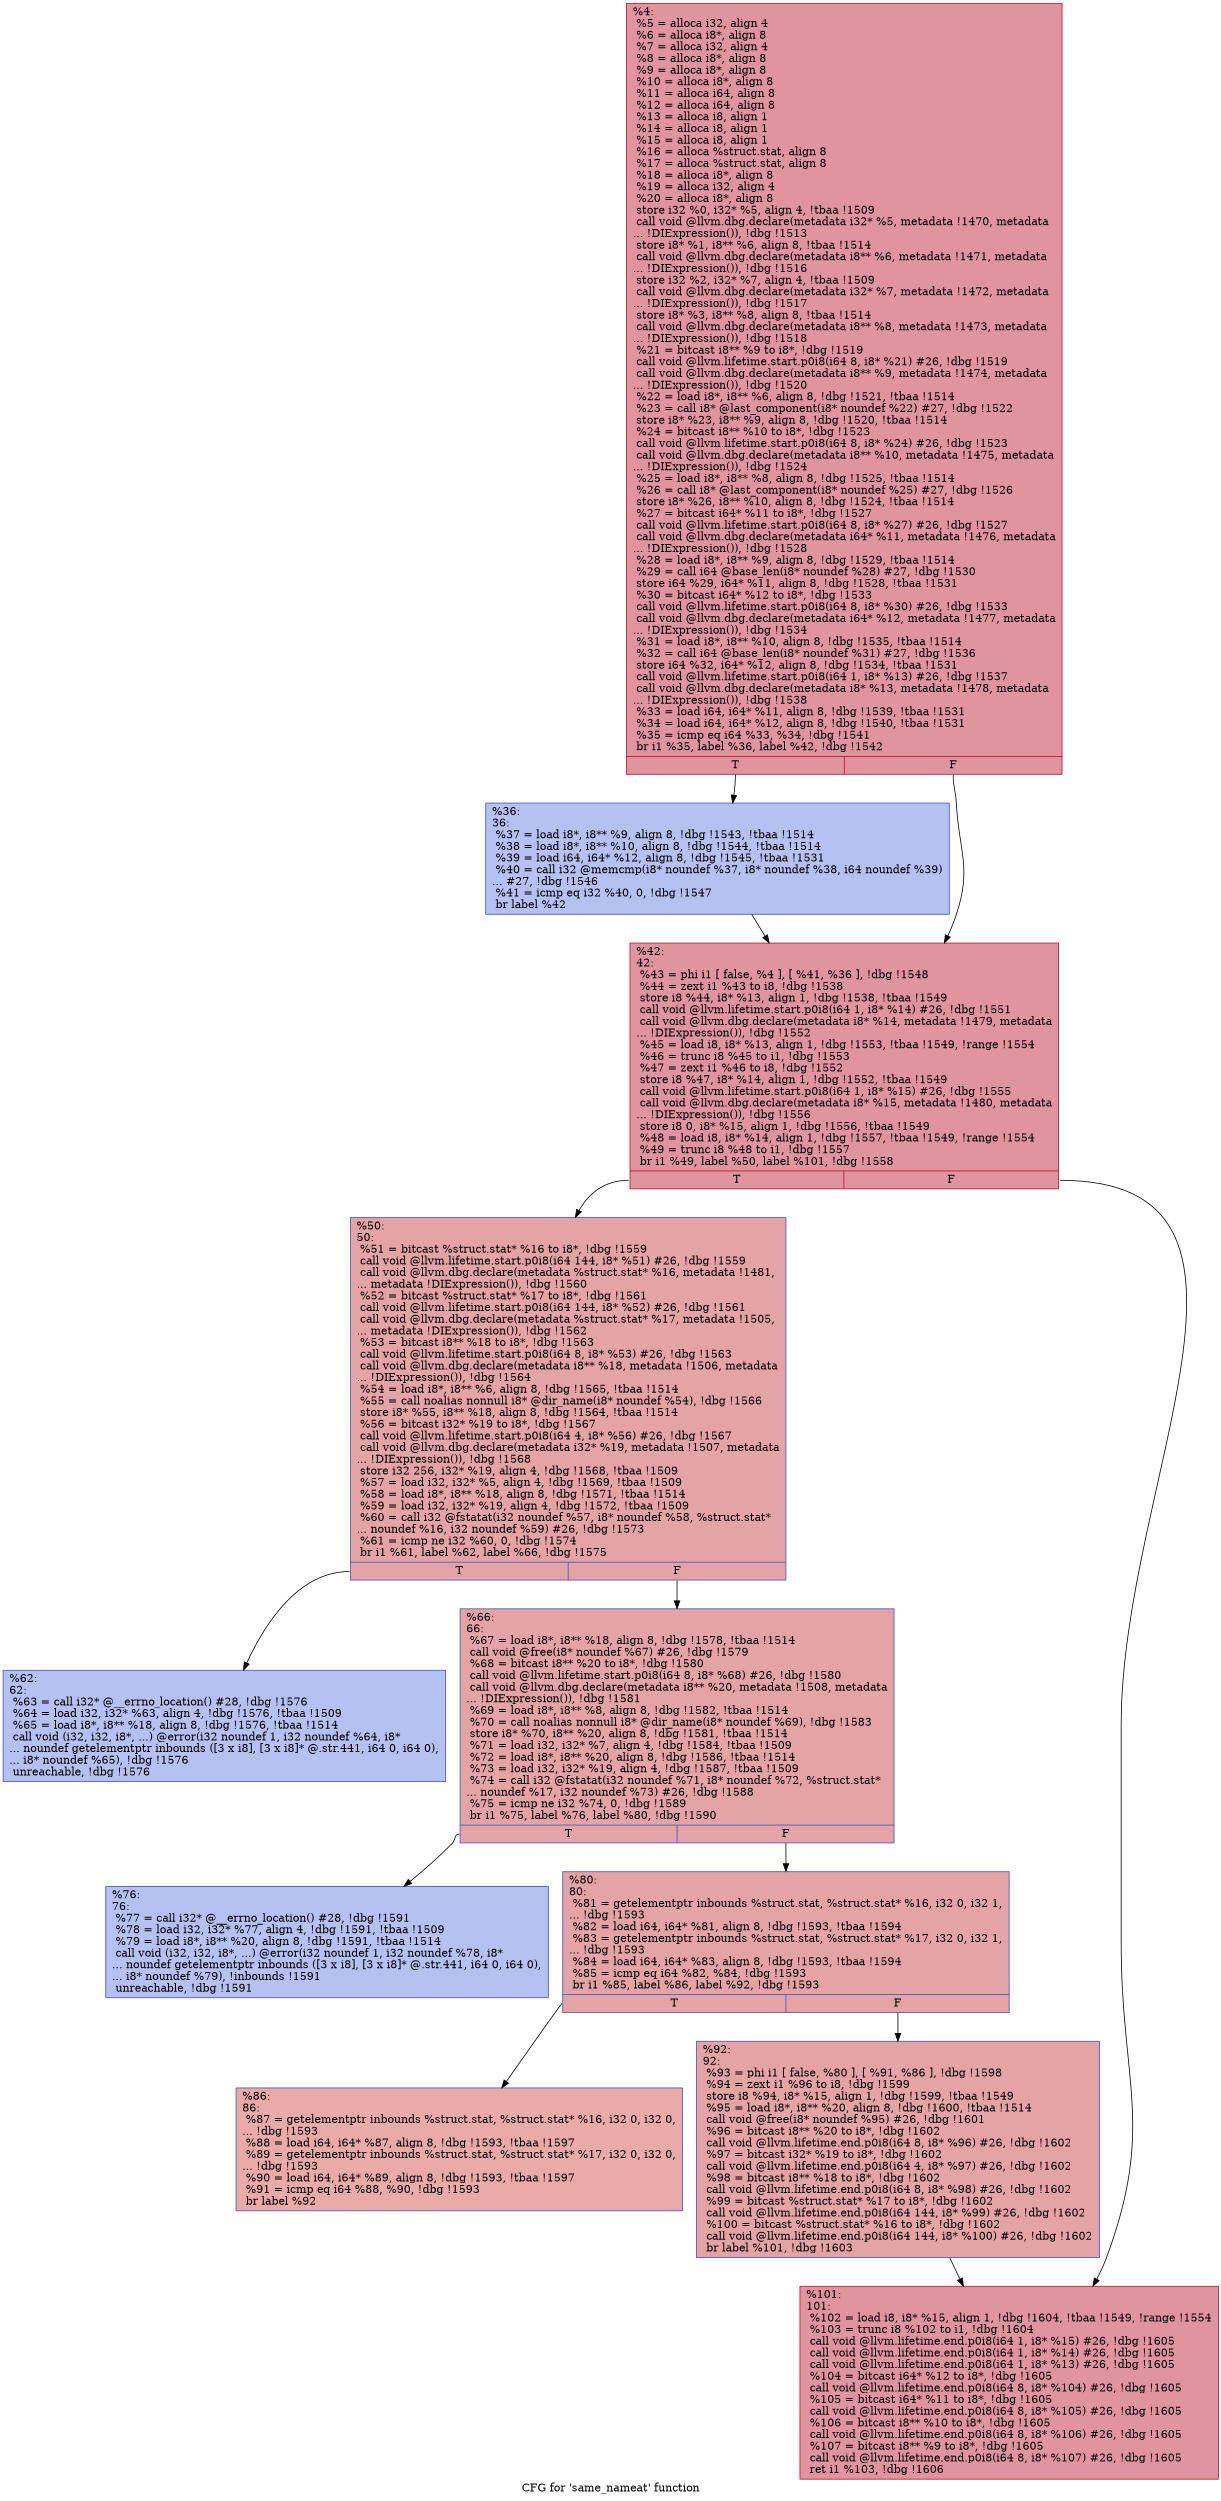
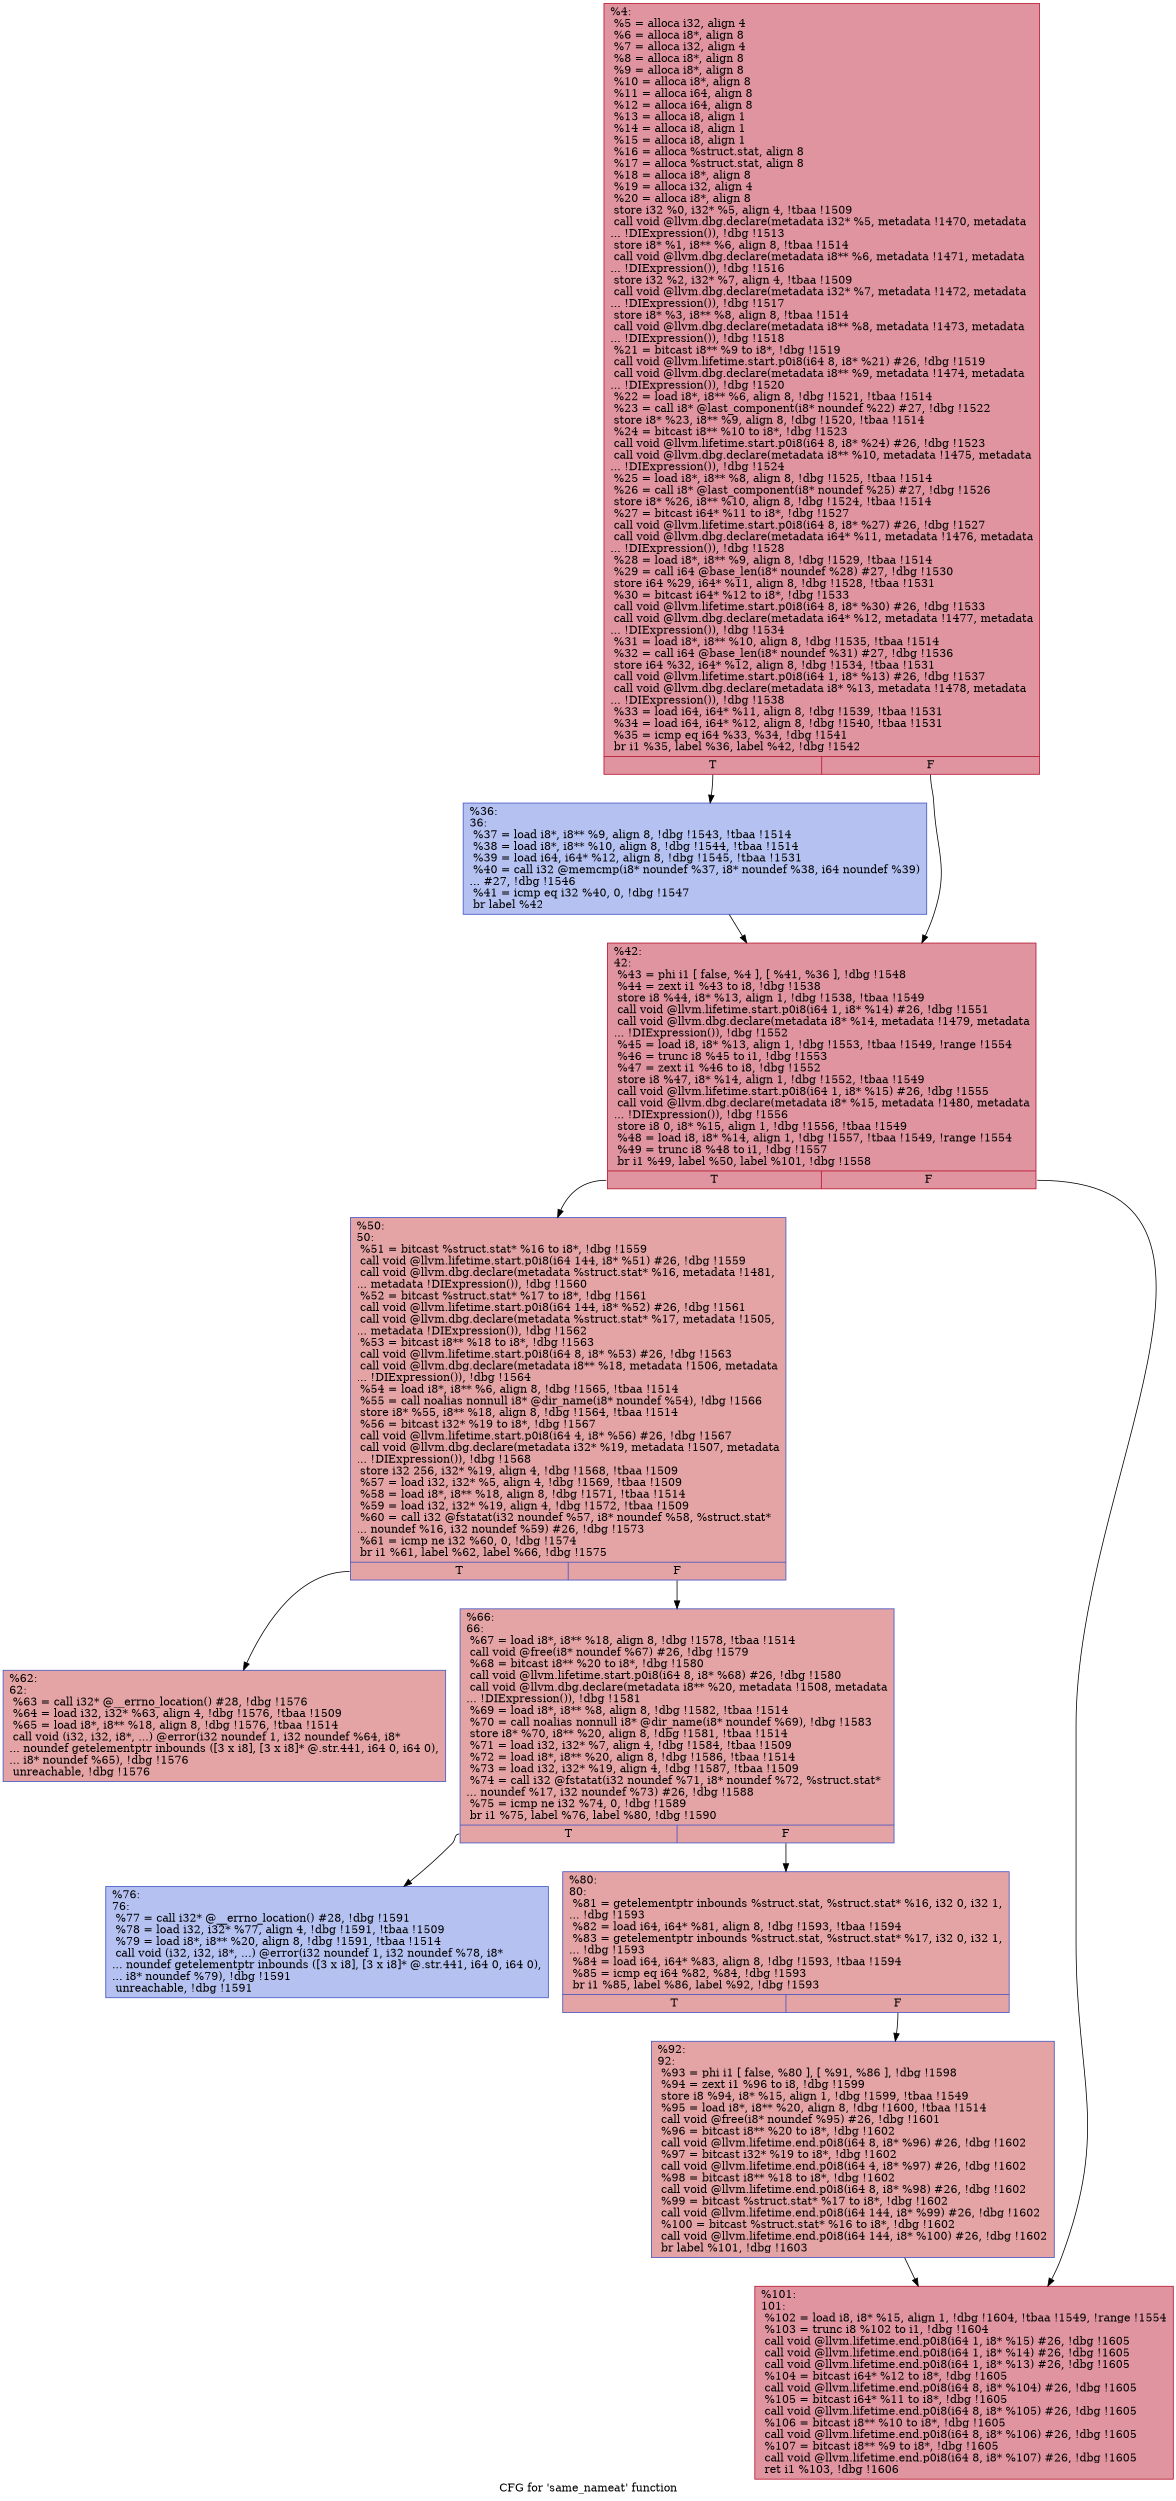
  digraph {
    label="CFG for 'same_nameat' function"
    node [color="#3d50c3ff" fillcolor="#c32e3170" shape=record style=filled]
    edge [tailport=s0]
    n1 [color="#b70d28ff" fillcolor="#b70d2870" label="{%4:\l  %5 = alloca i32, align 4\l  %6 = alloca i8*, align 8\l  %7 = alloca i32, align 4\l  %8 = alloca i8*, align 8\l  %9 = alloca i8*, align 8\l  %10 = alloca i8*, align 8\l  %11 = alloca i64, align 8\l  %12 = alloca i64, align 8\l  %13 = alloca i8, align 1\l  %14 = alloca i8, align 1\l  %15 = alloca i8, align 1\l  %16 = alloca %struct.stat, align 8\l  %17 = alloca %struct.stat, align 8\l  %18 = alloca i8*, align 8\l  %19 = alloca i32, align 4\l  %20 = alloca i8*, align 8\l  store i32 %0, i32* %5, align 4, !tbaa !1509\l  call void @llvm.dbg.declare(metadata i32* %5, metadata !1470, metadata\l... !DIExpression()), !dbg !1513\l  store i8* %1, i8** %6, align 8, !tbaa !1514\l  call void @llvm.dbg.declare(metadata i8** %6, metadata !1471, metadata\l... !DIExpression()), !dbg !1516\l  store i32 %2, i32* %7, align 4, !tbaa !1509\l  call void @llvm.dbg.declare(metadata i32* %7, metadata !1472, metadata\l... !DIExpression()), !dbg !1517\l  store i8* %3, i8** %8, align 8, !tbaa !1514\l  call void @llvm.dbg.declare(metadata i8** %8, metadata !1473, metadata\l... !DIExpression()), !dbg !1518\l  %21 = bitcast i8** %9 to i8*, !dbg !1519\l  call void @llvm.lifetime.start.p0i8(i64 8, i8* %21) #26, !dbg !1519\l  call void @llvm.dbg.declare(metadata i8** %9, metadata !1474, metadata\l... !DIExpression()), !dbg !1520\l  %22 = load i8*, i8** %6, align 8, !dbg !1521, !tbaa !1514\l  %23 = call i8* @last_component(i8* noundef %22) #27, !dbg !1522\l  store i8* %23, i8** %9, align 8, !dbg !1520, !tbaa !1514\l  %24 = bitcast i8** %10 to i8*, !dbg !1523\l  call void @llvm.lifetime.start.p0i8(i64 8, i8* %24) #26, !dbg !1523\l  call void @llvm.dbg.declare(metadata i8** %10, metadata !1475, metadata\l... !DIExpression()), !dbg !1524\l  %25 = load i8*, i8** %8, align 8, !dbg !1525, !tbaa !1514\l  %26 = call i8* @last_component(i8* noundef %25) #27, !dbg !1526\l  store i8* %26, i8** %10, align 8, !dbg !1524, !tbaa !1514\l  %27 = bitcast i64* %11 to i8*, !dbg !1527\l  call void @llvm.lifetime.start.p0i8(i64 8, i8* %27) #26, !dbg !1527\l  call void @llvm.dbg.declare(metadata i64* %11, metadata !1476, metadata\l... !DIExpression()), !dbg !1528\l  %28 = load i8*, i8** %9, align 8, !dbg !1529, !tbaa !1514\l  %29 = call i64 @base_len(i8* noundef %28) #27, !dbg !1530\l  store i64 %29, i64* %11, align 8, !dbg !1528, !tbaa !1531\l  %30 = bitcast i64* %12 to i8*, !dbg !1533\l  call void @llvm.lifetime.start.p0i8(i64 8, i8* %30) #26, !dbg !1533\l  call void @llvm.dbg.declare(metadata i64* %12, metadata !1477, metadata\l... !DIExpression()), !dbg !1534\l  %31 = load i8*, i8** %10, align 8, !dbg !1535, !tbaa !1514\l  %32 = call i64 @base_len(i8* noundef %31) #27, !dbg !1536\l  store i64 %32, i64* %12, align 8, !dbg !1534, !tbaa !1531\l  call void @llvm.lifetime.start.p0i8(i64 1, i8* %13) #26, !dbg !1537\l  call void @llvm.dbg.declare(metadata i8* %13, metadata !1478, metadata\l... !DIExpression()), !dbg !1538\l  %33 = load i64, i64* %11, align 8, !dbg !1539, !tbaa !1531\l  %34 = load i64, i64* %12, align 8, !dbg !1540, !tbaa !1531\l  %35 = icmp eq i64 %33, %34, !dbg !1541\l  br i1 %35, label %36, label %42, !dbg !1542\l|{<s0>T|<s1>F}}"]
    n2 [fillcolor="#5572df70" label="{%36:\l36:                                               \l  %37 = load i8*, i8** %9, align 8, !dbg !1543, !tbaa !1514\l  %38 = load i8*, i8** %10, align 8, !dbg !1544, !tbaa !1514\l  %39 = load i64, i64* %12, align 8, !dbg !1545, !tbaa !1531\l  %40 = call i32 @memcmp(i8* noundef %37, i8* noundef %38, i64 noundef %39)\l... #27, !dbg !1546\l  %41 = icmp eq i32 %40, 0, !dbg !1547\l  br label %42\l}"]
    n3 [color="#b70d28ff" fillcolor="#b70d2870" label="{%42:\l42:                                               \l  %43 = phi i1 [ false, %4 ], [ %41, %36 ], !dbg !1548\l  %44 = zext i1 %43 to i8, !dbg !1538\l  store i8 %44, i8* %13, align 1, !dbg !1538, !tbaa !1549\l  call void @llvm.lifetime.start.p0i8(i64 1, i8* %14) #26, !dbg !1551\l  call void @llvm.dbg.declare(metadata i8* %14, metadata !1479, metadata\l... !DIExpression()), !dbg !1552\l  %45 = load i8, i8* %13, align 1, !dbg !1553, !tbaa !1549, !range !1554\l  %46 = trunc i8 %45 to i1, !dbg !1553\l  %47 = zext i1 %46 to i8, !dbg !1552\l  store i8 %47, i8* %14, align 1, !dbg !1552, !tbaa !1549\l  call void @llvm.lifetime.start.p0i8(i64 1, i8* %15) #26, !dbg !1555\l  call void @llvm.dbg.declare(metadata i8* %15, metadata !1480, metadata\l... !DIExpression()), !dbg !1556\l  store i8 0, i8* %15, align 1, !dbg !1556, !tbaa !1549\l  %48 = load i8, i8* %14, align 1, !dbg !1557, !tbaa !1549, !range !1554\l  %49 = trunc i8 %48 to i1, !dbg !1557\l  br i1 %49, label %50, label %101, !dbg !1558\l|{<s0>T|<s1>F}}"]
    n4 [label="{%50:\l50:                                               \l  %51 = bitcast %struct.stat* %16 to i8*, !dbg !1559\l  call void @llvm.lifetime.start.p0i8(i64 144, i8* %51) #26, !dbg !1559\l  call void @llvm.dbg.declare(metadata %struct.stat* %16, metadata !1481,\l... metadata !DIExpression()), !dbg !1560\l  %52 = bitcast %struct.stat* %17 to i8*, !dbg !1561\l  call void @llvm.lifetime.start.p0i8(i64 144, i8* %52) #26, !dbg !1561\l  call void @llvm.dbg.declare(metadata %struct.stat* %17, metadata !1505,\l... metadata !DIExpression()), !dbg !1562\l  %53 = bitcast i8** %18 to i8*, !dbg !1563\l  call void @llvm.lifetime.start.p0i8(i64 8, i8* %53) #26, !dbg !1563\l  call void @llvm.dbg.declare(metadata i8** %18, metadata !1506, metadata\l... !DIExpression()), !dbg !1564\l  %54 = load i8*, i8** %6, align 8, !dbg !1565, !tbaa !1514\l  %55 = call noalias nonnull i8* @dir_name(i8* noundef %54), !dbg !1566\l  store i8* %55, i8** %18, align 8, !dbg !1564, !tbaa !1514\l  %56 = bitcast i32* %19 to i8*, !dbg !1567\l  call void @llvm.lifetime.start.p0i8(i64 4, i8* %56) #26, !dbg !1567\l  call void @llvm.dbg.declare(metadata i32* %19, metadata !1507, metadata\l... !DIExpression()), !dbg !1568\l  store i32 256, i32* %19, align 4, !dbg !1568, !tbaa !1509\l  %57 = load i32, i32* %5, align 4, !dbg !1569, !tbaa !1509\l  %58 = load i8*, i8** %18, align 8, !dbg !1571, !tbaa !1514\l  %59 = load i32, i32* %19, align 4, !dbg !1572, !tbaa !1509\l  %60 = call i32 @fstatat(i32 noundef %57, i8* noundef %58, %struct.stat*\l... noundef %16, i32 noundef %59) #26, !dbg !1573\l  %61 = icmp ne i32 %60, 0, !dbg !1574\l  br i1 %61, label %62, label %66, !dbg !1575\l|{<s0>T|<s1>F}}"]
    n5 [color="#b70d28ff" fillcolor="#b70d2870" label="{%101:\l101:                                              \l  %102 = load i8, i8* %15, align 1, !dbg !1604, !tbaa !1549, !range !1554\l  %103 = trunc i8 %102 to i1, !dbg !1604\l  call void @llvm.lifetime.end.p0i8(i64 1, i8* %15) #26, !dbg !1605\l  call void @llvm.lifetime.end.p0i8(i64 1, i8* %14) #26, !dbg !1605\l  call void @llvm.lifetime.end.p0i8(i64 1, i8* %13) #26, !dbg !1605\l  %104 = bitcast i64* %12 to i8*, !dbg !1605\l  call void @llvm.lifetime.end.p0i8(i64 8, i8* %104) #26, !dbg !1605\l  %105 = bitcast i64* %11 to i8*, !dbg !1605\l  call void @llvm.lifetime.end.p0i8(i64 8, i8* %105) #26, !dbg !1605\l  %106 = bitcast i8** %10 to i8*, !dbg !1605\l  call void @llvm.lifetime.end.p0i8(i64 8, i8* %106) #26, !dbg !1605\l  %107 = bitcast i8** %9 to i8*, !dbg !1605\l  call void @llvm.lifetime.end.p0i8(i64 8, i8* %107) #26, !dbg !1605\l  ret i1 %103, !dbg !1606\l}"]
-   n6 [fillcolor="#5572df70" label="{%62:\l62:                                               \l  %63 = call i32* @__errno_location() #28, !dbg !1576\l  %64 = load i32, i32* %63, align 4, !dbg !1576, !tbaa !1509\l  %65 = load i8*, i8** %18, align 8, !dbg !1576, !tbaa !1514\l  call void (i32, i32, i8*, ...) @error(i32 noundef 1, i32 noundef %64, i8*\l... noundef getelementptr inbounds ([3 x i8], [3 x i8]* @.str.441, i64 0, i64 0),\l... i8* noundef %65), !dbg !1576\l  unreachable, !dbg !1576\l}"]
+   n6 [label="{%62:\l62:                                               \l  %63 = call i32* @__errno_location() #28, !dbg !1576\l  %64 = load i32, i32* %63, align 4, !dbg !1576, !tbaa !1509\l  %65 = load i8*, i8** %18, align 8, !dbg !1576, !tbaa !1514\l  call void (i32, i32, i8*, ...) @error(i32 noundef 1, i32 noundef %64, i8*\l... noundef getelementptr inbounds ([3 x i8], [3 x i8]* @.str.441, i64 0, i64 0),\l... i8* noundef %65), !dbg !1576\l  unreachable, !dbg !1576\l}"]
    n7 [label="{%66:\l66:                                               \l  %67 = load i8*, i8** %18, align 8, !dbg !1578, !tbaa !1514\l  call void @free(i8* noundef %67) #26, !dbg !1579\l  %68 = bitcast i8** %20 to i8*, !dbg !1580\l  call void @llvm.lifetime.start.p0i8(i64 8, i8* %68) #26, !dbg !1580\l  call void @llvm.dbg.declare(metadata i8** %20, metadata !1508, metadata\l... !DIExpression()), !dbg !1581\l  %69 = load i8*, i8** %8, align 8, !dbg !1582, !tbaa !1514\l  %70 = call noalias nonnull i8* @dir_name(i8* noundef %69), !dbg !1583\l  store i8* %70, i8** %20, align 8, !dbg !1581, !tbaa !1514\l  %71 = load i32, i32* %7, align 4, !dbg !1584, !tbaa !1509\l  %72 = load i8*, i8** %20, align 8, !dbg !1586, !tbaa !1514\l  %73 = load i32, i32* %19, align 4, !dbg !1587, !tbaa !1509\l  %74 = call i32 @fstatat(i32 noundef %71, i8* noundef %72, %struct.stat*\l... noundef %17, i32 noundef %73) #26, !dbg !1588\l  %75 = icmp ne i32 %74, 0, !dbg !1589\l  br i1 %75, label %76, label %80, !dbg !1590\l|{<s0>T|<s1>F}}"]
-   n8 [fillcolor="#5572df70" label="{%76:\l76:                                               \l  %77 = call i32* @__errno_location() #28, !dbg !1591\l  %78 = load i32, i32* %77, align 4, !dbg !1591, !tbaa !1509\l  %79 = load i8*, i8** %20, align 8, !dbg !1591, !tbaa !1514\l  call void (i32, i32, i8*, ...) @error(i32 noundef 1, i32 noundef %78, i8*\l... noundef getelementptr inbounds ([3 x i8], [3 x i8]* @.str.441, i64 0, i64 0),\l... i8* noundef %79), !inbounds !1591\l  unreachable, !dbg !1591\l}"]
+   n8 [fillcolor="#5572df70" label="{%76:\l76:                                               \l  %77 = call i32* @__errno_location() #28, !dbg !1591\l  %78 = load i32, i32* %77, align 4, !dbg !1591, !tbaa !1509\l  %79 = load i8*, i8** %20, align 8, !dbg !1591, !tbaa !1514\l  call void (i32, i32, i8*, ...) @error(i32 noundef 1, i32 noundef %78, i8*\l... noundef getelementptr inbounds ([3 x i8], [3 x i8]* @.str.441, i64 0, i64 0),\l... i8* noundef %79), !dbg !1591\l  unreachable, !dbg !1591\l}"]
    n9 [label="{%80:\l80:                                               \l  %81 = getelementptr inbounds %struct.stat, %struct.stat* %16, i32 0, i32 1,\l... !dbg !1593\l  %82 = load i64, i64* %81, align 8, !dbg !1593, !tbaa !1594\l  %83 = getelementptr inbounds %struct.stat, %struct.stat* %17, i32 0, i32 1,\l... !dbg !1593\l  %84 = load i64, i64* %83, align 8, !dbg !1593, !tbaa !1594\l  %85 = icmp eq i64 %82, %84, !dbg !1593\l  br i1 %85, label %86, label %92, !dbg !1593\l|{<s0>T|<s1>F}}"]
-   n10 [fillcolor="#cc403a70" label="{%86:\l86:                                               \l  %87 = getelementptr inbounds %struct.stat, %struct.stat* %16, i32 0, i32 0,\l... !dbg !1593\l  %88 = load i64, i64* %87, align 8, !dbg !1593, !tbaa !1597\l  %89 = getelementptr inbounds %struct.stat, %struct.stat* %17, i32 0, i32 0,\l... !dbg !1593\l  %90 = load i64, i64* %89, align 8, !dbg !1593, !tbaa !1597\l  %91 = icmp eq i64 %88, %90, !dbg !1593\l  br label %92\l}"]
    n11 [label="{%92:\l92:                                               \l  %93 = phi i1 [ false, %80 ], [ %91, %86 ], !dbg !1598\l  %94 = zext i1 %96 to i8, !dbg !1599\l  store i8 %94, i8* %15, align 1, !dbg !1599, !tbaa !1549\l  %95 = load i8*, i8** %20, align 8, !dbg !1600, !tbaa !1514\l  call void @free(i8* noundef %95) #26, !dbg !1601\l  %96 = bitcast i8** %20 to i8*, !dbg !1602\l  call void @llvm.lifetime.end.p0i8(i64 8, i8* %96) #26, !dbg !1602\l  %97 = bitcast i32* %19 to i8*, !dbg !1602\l  call void @llvm.lifetime.end.p0i8(i64 4, i8* %97) #26, !dbg !1602\l  %98 = bitcast i8** %18 to i8*, !dbg !1602\l  call void @llvm.lifetime.end.p0i8(i64 8, i8* %98) #26, !dbg !1602\l  %99 = bitcast %struct.stat* %17 to i8*, !dbg !1602\l  call void @llvm.lifetime.end.p0i8(i64 144, i8* %99) #26, !dbg !1602\l  %100 = bitcast %struct.stat* %16 to i8*, !dbg !1602\l  call void @llvm.lifetime.end.p0i8(i64 144, i8* %100) #26, !dbg !1602\l  br label %101, !dbg !1603\l}"]
    n1 -> n2
    n1 -> n3 [tailport=s1]
    n2 -> n3
    n3 -> n4
    n3 -> n5 [tailport=s1]
    n4 -> n6
    n4 -> n7 [tailport=s1]
    n7 -> n8
    n7 -> n9 [tailport=s1]
-   n9 -> n10
    n9 -> n11 [tailport=s1]
    n11 -> n5
  }
